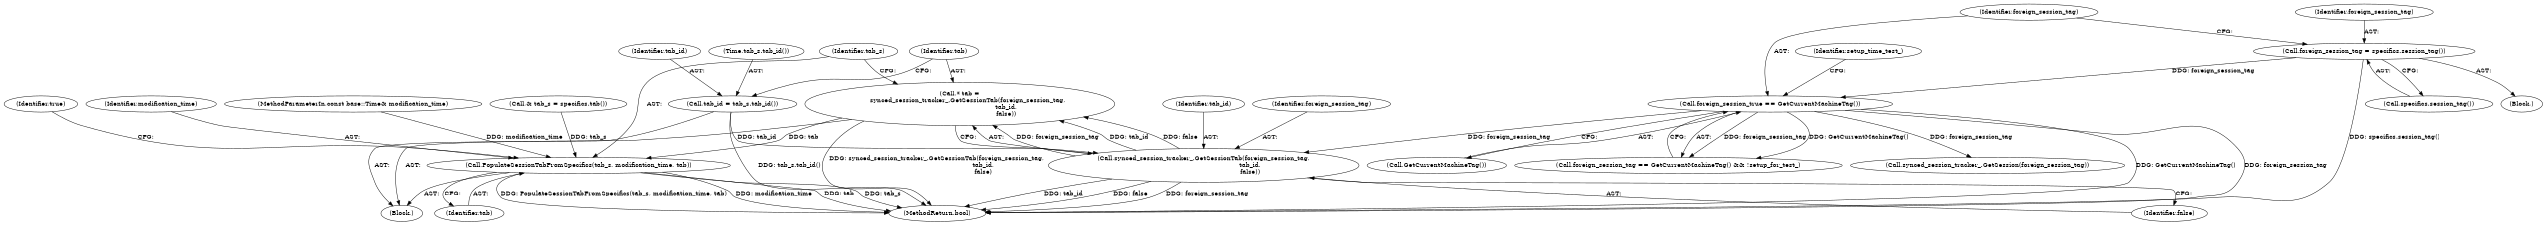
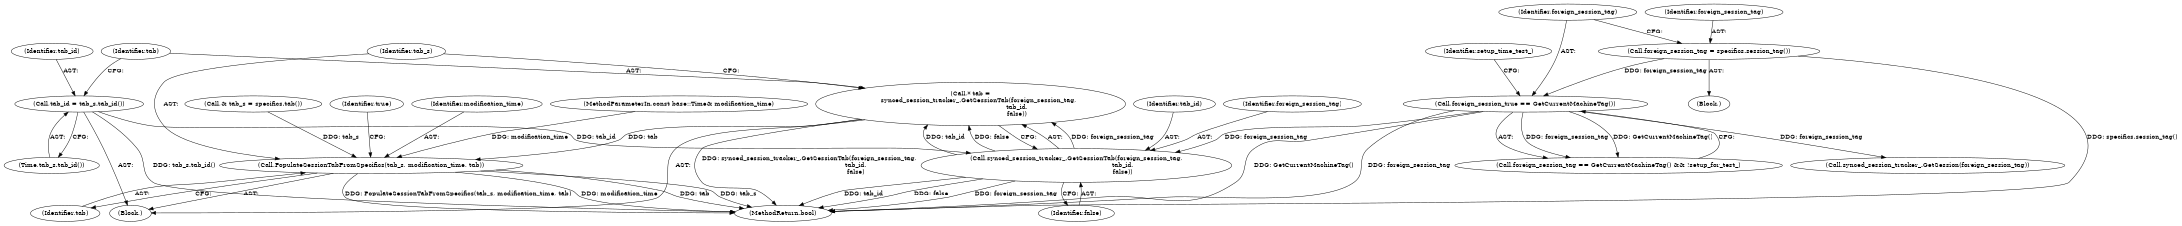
  digraph {
    n1 [label="(Call,* tab =\n        synced_session_tracker_.GetSessionTab(foreign_session_tag,\n                                              tab_id,\n                                              false))"]
    n2 [label="(Call,synced_session_tracker_.GetSessionTab(foreign_session_tag,\n                                              tab_id,\n                                              false))"]
    n3 [label="(Call,PopulateSessionTabFromSpecifics(tab_s, modification_time, tab))"]
    n4 [label="(Block,)"]
    n5 [label="(MethodReturn,bool)"]
    n6 [label="(Identifier,false)"]
    n7 [label="(Identifier,tab)"]
    n8 [label="(Call,foreign_session_true == GetCurrentMachineTag())"]
    n9 [label="(Call,foreign_session_tag == GetCurrentMachineTag() && !setup_for_test_)"]
    n10 [label="(Call,synced_session_tracker_.GetSession(foreign_session_tag))"]
-   n11 [label="(Call,GetCurrentMachineTag())"]
    n12 [label="(Call,foreign_session_tag = specifics.session_tag())"]
-   n13 [label="(Call,specifics.session_tag())"]
    n14 [label="(Block,)"]
    n15 [label="(Call,tab_id = tab_s.tab_id())"]
    n16 [label="(Time,tab_s.tab_id())"]
    n17 [label="(Identifier,foreign_session_tag)"]
    n18 [label="(Identifier,setup_time_test_)"]
    n19 [label="(Identifier,modification_time)"]
    n20 [label="(MethodParameterIn,const base::Time& modification_time)"]
    n21 [label="(Identifier,tab_s)"]
    n22 [label="(Call,& tab_s = specifics.tab())"]
    n23 [label="(Identifier,tab)"]
    n24 [label="(Identifier,foreign_session_tag)"]
    n25 [label="(Identifier,tab_id)"]
    n26 [label="(Identifier,true)"]
    n27 [label="(Identifier,tab_id)"]
    n28 [label="(Identifier,foreign_session_tag)"]
    n1 -> n2 [label="CFG: "]
    n1 -> n3 [label="DDG: tab"]
    n1 -> n4 [label="AST: "]
    n1 -> n5 [label="DDG: synced_session_tracker_.GetSessionTab(foreign_session_tag,\n                                              tab_id,\n                                              false)"]
    n2 -> n1 [label="AST: "]
    n2 -> n1 [label="DDG: foreign_session_tag"]
    n2 -> n1 [label="DDG: tab_id"]
    n2 -> n1 [label="DDG: false"]
    n2 -> n5 [label="DDG: tab_id"]
    n2 -> n5 [label="DDG: false"]
    n2 -> n5 [label="DDG: foreign_session_tag"]
    n2 -> n6 [label="CFG: "]
    n3 -> n4 [label="AST: "]
    n3 -> n5 [label="DDG: tab"]
    n3 -> n5 [label="DDG: tab_s"]
    n3 -> n5 [label="DDG: PopulateSessionTabFromSpecifics(tab_s, modification_time, tab)"]
    n3 -> n5 [label="DDG: modification_time"]
    n3 -> n7 [label="CFG: "]
    n6 -> n2 [label="AST: "]
    n7 -> n3 [label="AST: "]
    n8 -> n2 [label="DDG: foreign_session_tag"]
    n8 -> n5 [label="DDG: GetCurrentMachineTag()"]
    n8 -> n5 [label="DDG: foreign_session_tag"]
    n8 -> n9 [label="AST: "]
    n8 -> n9 [label="DDG: foreign_session_tag"]
    n8 -> n9 [label="DDG: GetCurrentMachineTag()"]
    n8 -> n10 [label="DDG: foreign_session_tag"]
-   n8 -> n11 [label="CFG: "]
    n9 -> n8 [label="CFG: "]
-   n11 -> n8 [label="AST: "]
    n12 -> n5 [label="DDG: specifics.session_tag()"]
    n12 -> n8 [label="DDG: foreign_session_tag"]
-   n12 -> n13 [label="CFG: "]
    n12 -> n14 [label="AST: "]
-   n13 -> n12 [label="AST: "]
    n15 -> n2 [label="DDG: tab_id"]
    n15 -> n4 [label="AST: "]
    n15 -> n5 [label="DDG: tab_s.tab_id()"]
+   n15 -> n16 [label="CFG: "]
    n16 -> n15 [label="AST: "]
    n17 -> n12 [label="AST: "]
    n18 -> n8 [label="CFG: "]
    n19 -> n3 [label="AST: "]
    n20 -> n3 [label="DDG: modification_time"]
    n21 -> n1 [label="CFG: "]
    n21 -> n3 [label="AST: "]
    n22 -> n3 [label="DDG: tab_s"]
    n23 -> n1 [label="AST: "]
    n23 -> n15 [label="CFG: "]
    n24 -> n8 [label="AST: "]
    n24 -> n12 [label="CFG: "]
    n25 -> n2 [label="AST: "]
    n26 -> n3 [label="CFG: "]
    n27 -> n15 [label="AST: "]
    n28 -> n2 [label="AST: "]
  }
